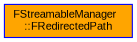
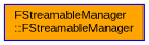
  digraph {
    rankdir=TB
    fontname="Liberation Sans"
-   n1 [color=blue fillcolor=orange fontname="Liberation Sans" fontsize=10 height=0.2 label="FStreamableManager\l::FRedirectedPath" shape=box style=filled width=0.4]
+   n1 [color=blue fillcolor=orange fontname="Liberation Sans" fontsize=10 height=0.2 label="FStreamableManager\l::FStreamableManager" shape=box style=filled width=0.4]
  }
